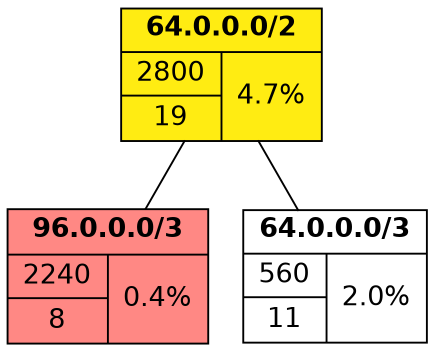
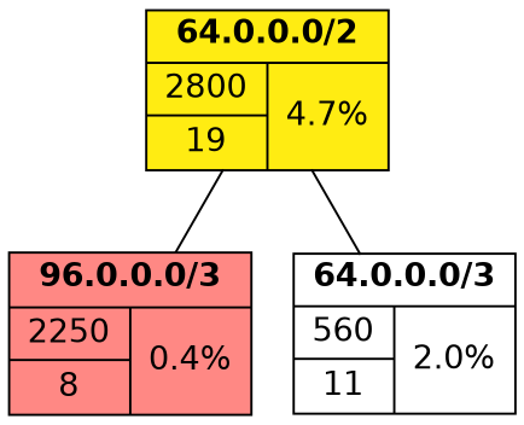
  graph {
    fontname=Helvetica
    rankdir=TB
    splines=false
    node [fontname=Helvetica shape=record style=filled]
-   n1 [fillcolor="#FF8884" label=<{<B>96.0.0.0/3</B>|{{2240|8}|{0.4%}}}>]
+   n1 [fillcolor="#FF8884" label=<{<B>96.0.0.0/3</B>|{{2250|8}|{0.4%}}}>]
    n2 [fillcolor="#ffea00ed" label=<{<B>64.0.0.0/2</B>|{{2800|19}|{4.7%}}}>]
    n3 [label=<{<B>64.0.0.0/3</B>|{{560|11}|{2.0%}}}> style=""]
    n2 -- n1
    n2 -- n3
  }
